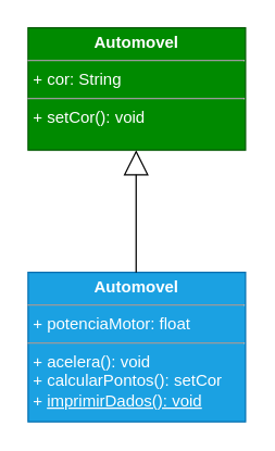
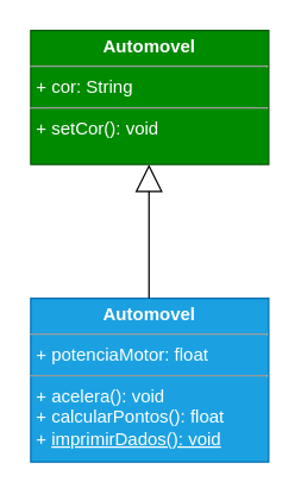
  <mxCell id="0" />
  <mxCell id="1" parent="0" />
  <mxCell id="2" value="&lt;p style=&quot;margin:0px;margin-top:4px;text-align:center;&quot;&gt;&lt;b&gt;Automovel&lt;/b&gt;&lt;/p&gt;&lt;hr size=&quot;1&quot;&gt;&lt;p style=&quot;margin:0px;margin-left:4px;&quot;&gt;+ cor: String&lt;/p&gt;&lt;hr size=&quot;1&quot;&gt;&lt;p style=&quot;margin:0px;margin-left:4px;&quot;&gt;+ setCor(): void&lt;/p&gt;" style="verticalAlign=top;align=left;overflow=fill;fontSize=12;fontFamily=Helvetica;html=1;fillColor=#008a00;fontColor=#ffffff;strokeColor=#005700;" vertex="1" parent="1"><mxGeometry x="20" y="20" width="160" height="90" as="geometry" /></mxCell>
- <mxCell id="3" value="&lt;p style=&quot;margin:0px;margin-top:4px;text-align:center;&quot;&gt;&lt;b&gt;Automovel&lt;/b&gt;&lt;/p&gt;&lt;hr size=&quot;1&quot;&gt;&lt;p style=&quot;margin:0px;margin-left:4px;&quot;&gt;+ potenciaMotor: float&lt;/p&gt;&lt;hr size=&quot;1&quot;&gt;&lt;p style=&quot;margin:0px;margin-left:4px;&quot;&gt;+ acelera(): void&lt;/p&gt;&lt;p style=&quot;margin:0px;margin-left:4px;&quot;&gt;+ calcularPontos(): setCor&lt;/p&gt;&lt;p style=&quot;margin:0px;margin-left:4px;&quot;&gt;+ &lt;u&gt;imprimirDados(): void&lt;/u&gt;&lt;/p&gt;" style="verticalAlign=top;align=left;overflow=fill;fontSize=12;fontFamily=Helvetica;html=1;fillColor=#1ba1e2;fontColor=#ffffff;strokeColor=#006EAF;" vertex="1" parent="1"><mxGeometry x="20" y="200" width="160" height="110" as="geometry" /></mxCell>
+ <mxCell id="3" value="&lt;p style=&quot;margin:0px;margin-top:4px;text-align:center;&quot;&gt;&lt;b&gt;Automovel&lt;/b&gt;&lt;/p&gt;&lt;hr size=&quot;1&quot;&gt;&lt;p style=&quot;margin:0px;margin-left:4px;&quot;&gt;+ potenciaMotor: float&lt;/p&gt;&lt;hr size=&quot;1&quot;&gt;&lt;p style=&quot;margin:0px;margin-left:4px;&quot;&gt;+ acelera(): void&lt;/p&gt;&lt;p style=&quot;margin:0px;margin-left:4px;&quot;&gt;+ calcularPontos(): float&lt;/p&gt;&lt;p style=&quot;margin:0px;margin-left:4px;&quot;&gt;+ &lt;u&gt;imprimirDados(): void&lt;/u&gt;&lt;/p&gt;" style="verticalAlign=top;align=left;overflow=fill;fontSize=12;fontFamily=Helvetica;html=1;fillColor=#1ba1e2;fontColor=#ffffff;strokeColor=#006EAF;" vertex="1" parent="1"><mxGeometry x="20" y="200" width="160" height="110" as="geometry" /></mxCell>
  <mxCell id="4" value="" style="endArrow=block;endSize=16;endFill=0;html=1;" edge="1" parent="1"><mxGeometry width="160" relative="1" as="geometry"><mxPoint x="99.5" y="200" as="sourcePoint" /><mxPoint x="99.5" y="110" as="targetPoint" /></mxGeometry></mxCell>
